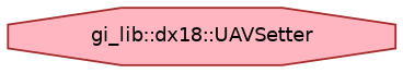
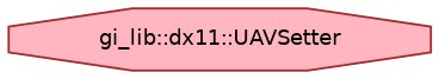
  digraph {
    rankdir=LR
-   n1 [color=brown fillcolor=lightpink fontname=Helvetica fontsize=10 height=0.2 label="gi_lib::dx18::UAVSetter" shape=octagon style=filled width=0.4]
+   n1 [color=brown fillcolor=lightpink fontname=Helvetica fontsize=10 height=0.2 label="gi_lib::dx11::UAVSetter" shape=octagon style=filled width=0.4]
  }
